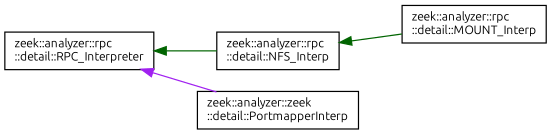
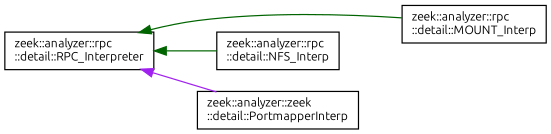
  digraph {
    fontname=Ubuntu
    rankdir=LR
    node [color=black fillcolor=white fontname=Ubuntu fontsize=10 shape=record style=filled]
    edge [color=darkgreen dir=back fontname=Ubuntu fontsize=10 labelfontname=Helvetica labelfontsize=10 style=solid]
    n1 [height=0.2 label="zeek::analyzer::rpc\l::detail::RPC_Interpreter" width=0.4]
    n2 [height=0.2 label="zeek::analyzer::rpc\l::detail::MOUNT_Interp" width=0.4]
    n3 [height=0.2 label="zeek::analyzer::rpc\l::detail::NFS_Interp" width=0.4]
    n4 [height=0.2 label="zeek::analyzer::zeek\l::detail::PortmapperInterp" width=0.4]
-   n3 -> n2
+   n1 -> n2
    n1 -> n3
    n1 -> n4 [color=purple]
  }
